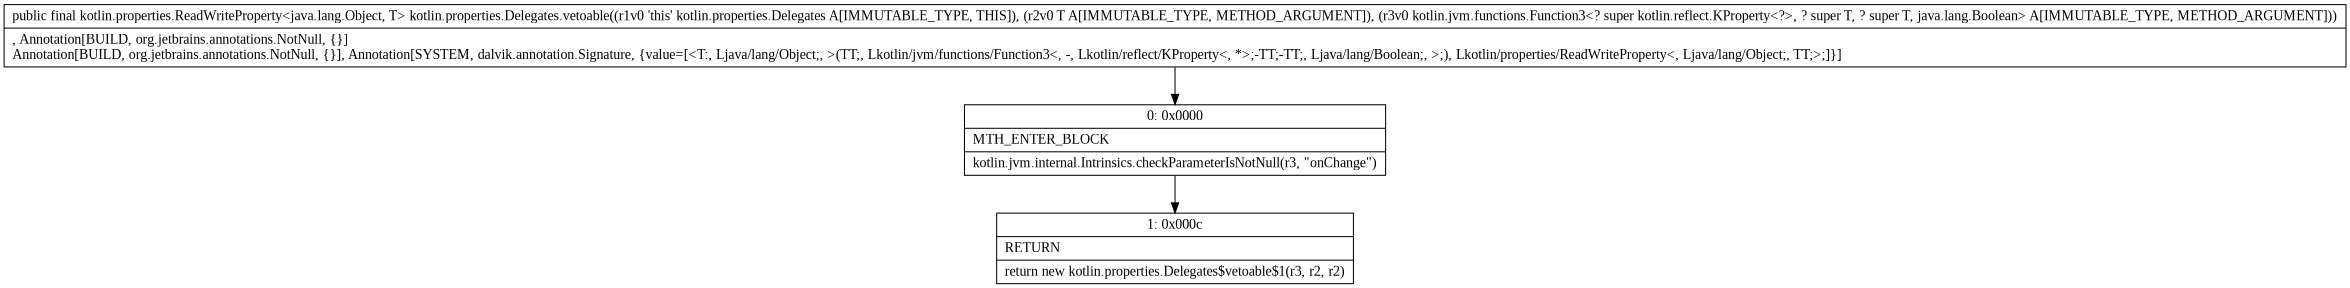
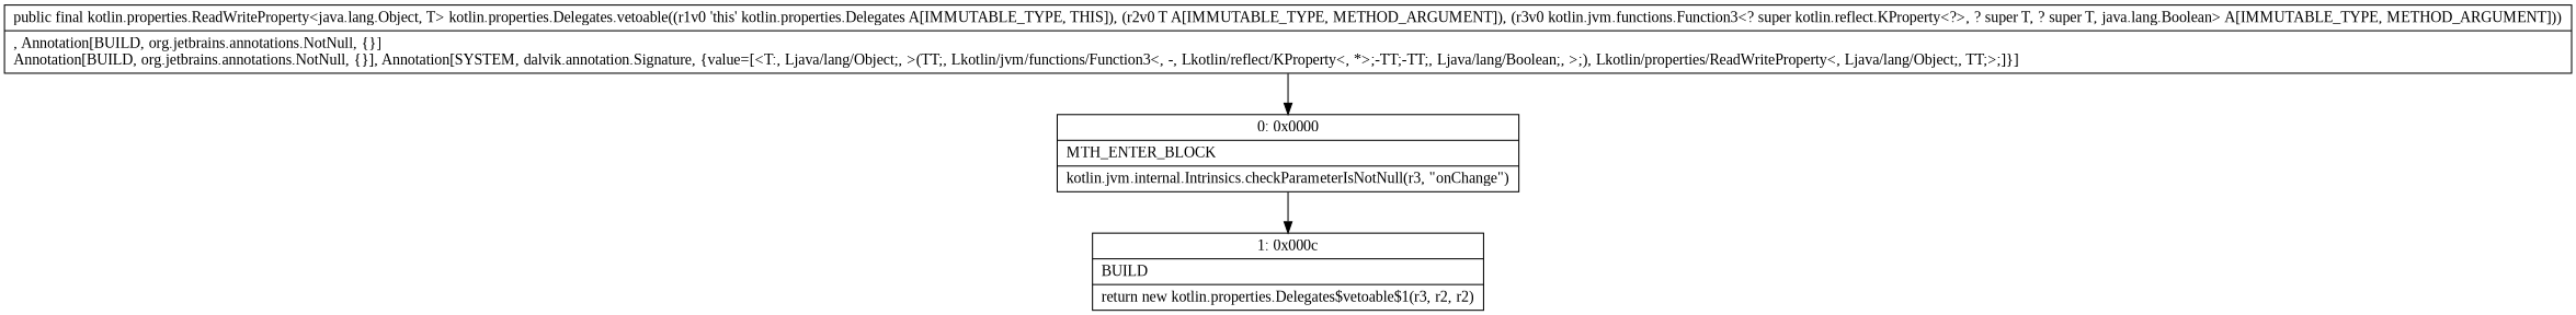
  digraph {
    fontname="Liberation Serif"
    node [shape=record fontname="Liberation Serif"]
    edge [fontname="Liberation Serif"]
    n1 [label="{0\:\ 0x0000|MTH_ENTER_BLOCK\l|kotlin.jvm.internal.Intrinsics.checkParameterIsNotNull(r3, \"onChange\")\l}"]
-   n2 [label="{1\:\ 0x000c|RETURN\l|return new kotlin.properties.Delegates$vetoable$1(r3, r2, r2)\l}"]
+   n2 [label="{1\:\ 0x000c|BUILD\l|return new kotlin.properties.Delegates$vetoable$1(r3, r2, r2)\l}"]
    n3 [label="{public final kotlin.properties.ReadWriteProperty\<java.lang.Object, T\> kotlin.properties.Delegates.vetoable((r1v0 'this' kotlin.properties.Delegates A[IMMUTABLE_TYPE, THIS]), (r2v0 T A[IMMUTABLE_TYPE, METHOD_ARGUMENT]), (r3v0 kotlin.jvm.functions.Function3\<? super kotlin.reflect.KProperty\<?\>, ? super T, ? super T, java.lang.Boolean\> A[IMMUTABLE_TYPE, METHOD_ARGUMENT]))  | , Annotation[BUILD, org.jetbrains.annotations.NotNull, \{\}]\lAnnotation[BUILD, org.jetbrains.annotations.NotNull, \{\}], Annotation[SYSTEM, dalvik.annotation.Signature, \{value=[\<T:, Ljava\/lang\/Object;, \>(TT;, Lkotlin\/jvm\/functions\/Function3\<, \-, Lkotlin\/reflect\/KProperty\<, *\>;\-TT;\-TT;, Ljava\/lang\/Boolean;, \>;), Lkotlin\/properties\/ReadWriteProperty\<, Ljava\/lang\/Object;, TT;\>;]\}]\l}"]
    n1 -> n2
    n3 -> n1
  }
